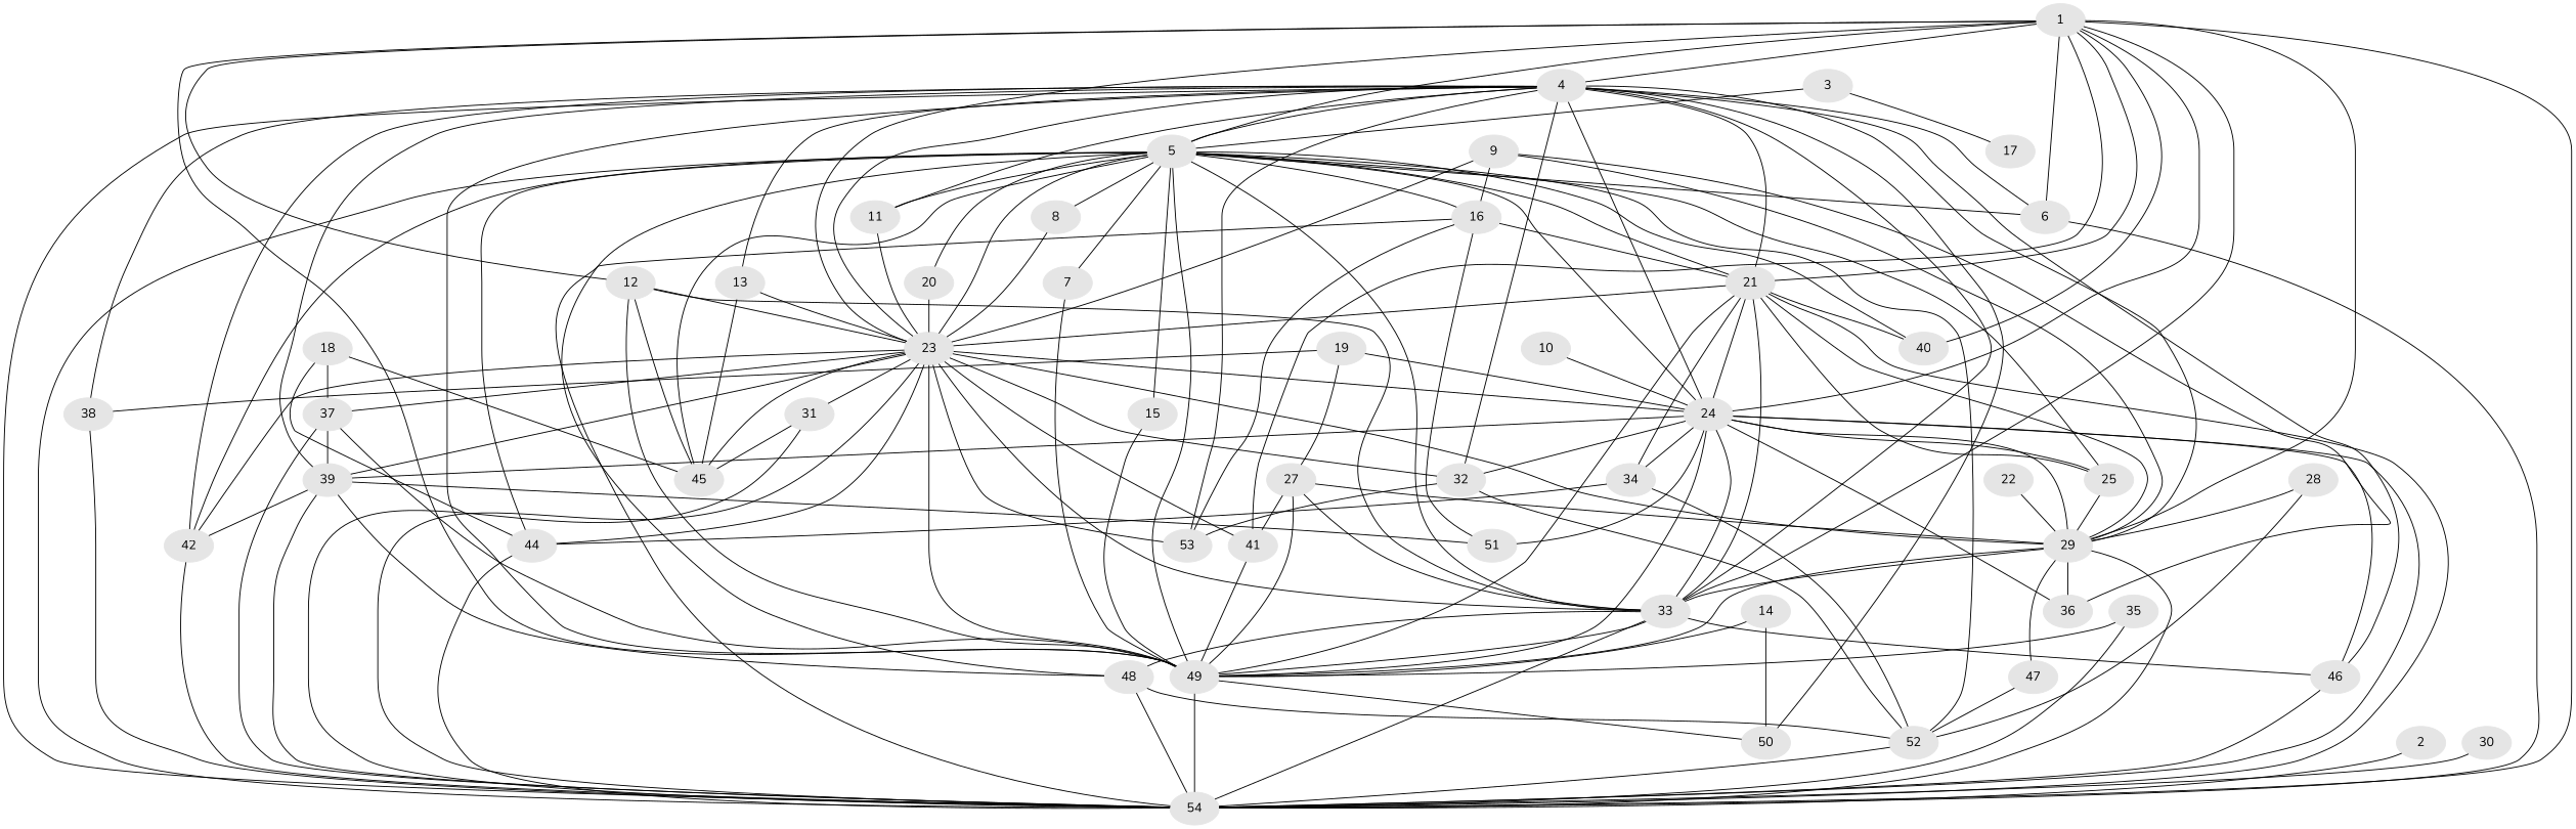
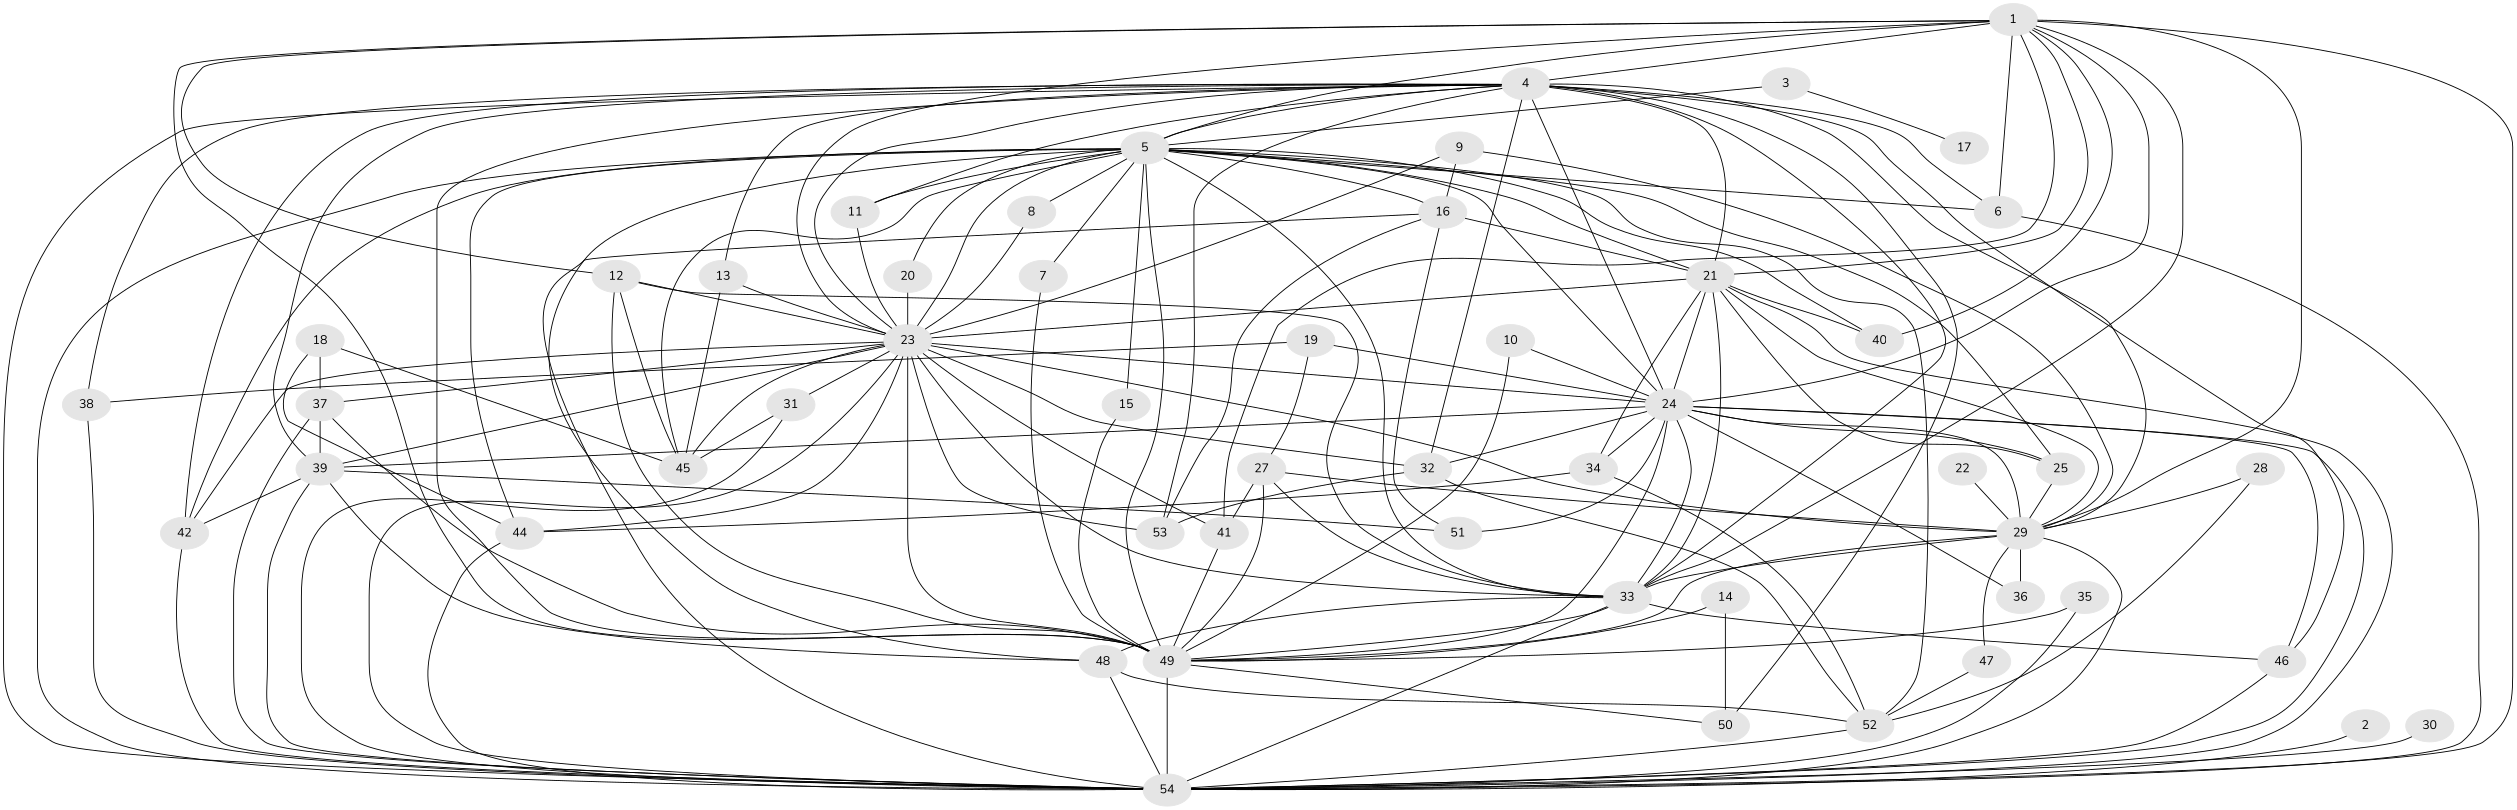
  graph {
    fontname=Nunito
    node [color=gray90 fontname=Nunito style=filled]
    edge [fontname=Nunito weight=1.0]
    1
    4
    5
    6
    12
    21
    23
    24
    29
    33
    40
    41
    49
    54
    11
    13
    32
    38
    39
    42
    46
    50
    53
    7
    8
    15
    16
    20
    25
    44
    45
    48
    52
    34
    37
    31
    36
    51
    47
    2
    3
    17
    9
    10
    14
    18
    19
    27
    22
    28
    30
    35
    1 -- 4 [weight=3.0]
    1 -- 5
    1 -- 6
    1 -- 12 [weight=2.0]
    1 -- 21
    1 -- 23
    1 -- 24 [weight=2.0]
    1 -- 29 [weight=2.0]
    1 -- 33
    1 -- 40
    1 -- 41
    1 -- 49 [weight=2.0]
    1 -- 54
    4 -- 5
    4 -- 6 [weight=2.0]
    4 -- 21
    4 -- 23 [weight=2.0]
    4 -- 24 [weight=2.0]
    4 -- 29 [weight=2.0]
    4 -- 33 [weight=2.0]
    4 -- 49 [weight=2.0]
    4 -- 54 [weight=3.0]
    4 -- 11
    4 -- 13
    4 -- 32
    4 -- 38
    4 -- 39
    4 -- 42
    4 -- 46
    4 -- 50
    4 -- 53
    5 -- 6
    5 -- 21 [weight=2.0]
    5 -- 23 [weight=3.0]
    5 -- 24 [weight=2.0]
    5 -- 33 [weight=2.0]
    5 -- 40
    5 -- 49
    5 -- 54
    5 -- 11
    5 -- 42
    5 -- 7
    5 -- 8
    5 -- 15
    5 -- 16
    5 -- 20
    5 -- 25
    5 -- 44
    5 -- 45
    5 -- 48
    5 -- 52
    6 -- 54
    12 -- 23
    12 -- 33
    12 -- 49
    12 -- 45
    21 -- 23 [weight=2.0]
    21 -- 24
    21 -- 29
    21 -- 33
    21 -- 40
-   21 -- 49
+   10 -- 49
    21 -- 54
    21 -- 25
    21 -- 34
    23 -- 24
    23 -- 29
    23 -- 33 [weight=3.0]
    23 -- 41
    23 -- 49
    23 -- 54
    23 -- 32
    23 -- 39
    23 -- 42
    23 -- 53
    23 -- 44 [weight=2.0]
    23 -- 45 [weight=3.0]
    23 -- 37
    23 -- 31
    24 -- 29
    24 -- 33
    24 -- 49 [weight=2.0]
    24 -- 54
    24 -- 32
    24 -- 39
    24 -- 46
    24 -- 25
    24 -- 34
    24 -- 36
    24 -- 51
    29 -- 33
    29 -- 49
    29 -- 54
    29 -- 36 [weight=2.0]
    29 -- 47
    33 -- 49
    33 -- 54 [weight=2.0]
    33 -- 46
    33 -- 48
    41 -- 49
    49 -- 54 [weight=3.0]
    49 -- 50
    11 -- 23
    13 -- 23
    13 -- 45
    32 -- 53
    32 -- 52
    38 -- 54
    39 -- 54
    39 -- 42
    39 -- 48
    39 -- 51
    42 -- 54
    46 -- 54
    7 -- 49
    8 -- 23
    15 -- 49
    16 -- 21
    16 -- 54 [weight=2.0]
    16 -- 53
    16 -- 51
    20 -- 23 [weight=2.0]
    25 -- 29
    44 -- 54
    48 -- 54
    48 -- 52
    52 -- 54
    34 -- 44
    34 -- 52
    37 -- 49
    37 -- 54
    37 -- 39
    31 -- 54
    31 -- 45 [weight=2.0]
    47 -- 52
    2 -- 54
    3 -- 5
    3 -- 17
    9 -- 23
    9 -- 29
    9 -- 16
-   9 -- 36
    10 -- 24
    14 -- 49
    14 -- 50
    18 -- 44
    18 -- 45
    18 -- 37
    19 -- 24
    19 -- 38
    19 -- 27
    27 -- 29 [weight=2.0]
    27 -- 33
    27 -- 41
    27 -- 49
    22 -- 29
    28 -- 29
    28 -- 52
    30 -- 54
    35 -- 49
    35 -- 54
  }
